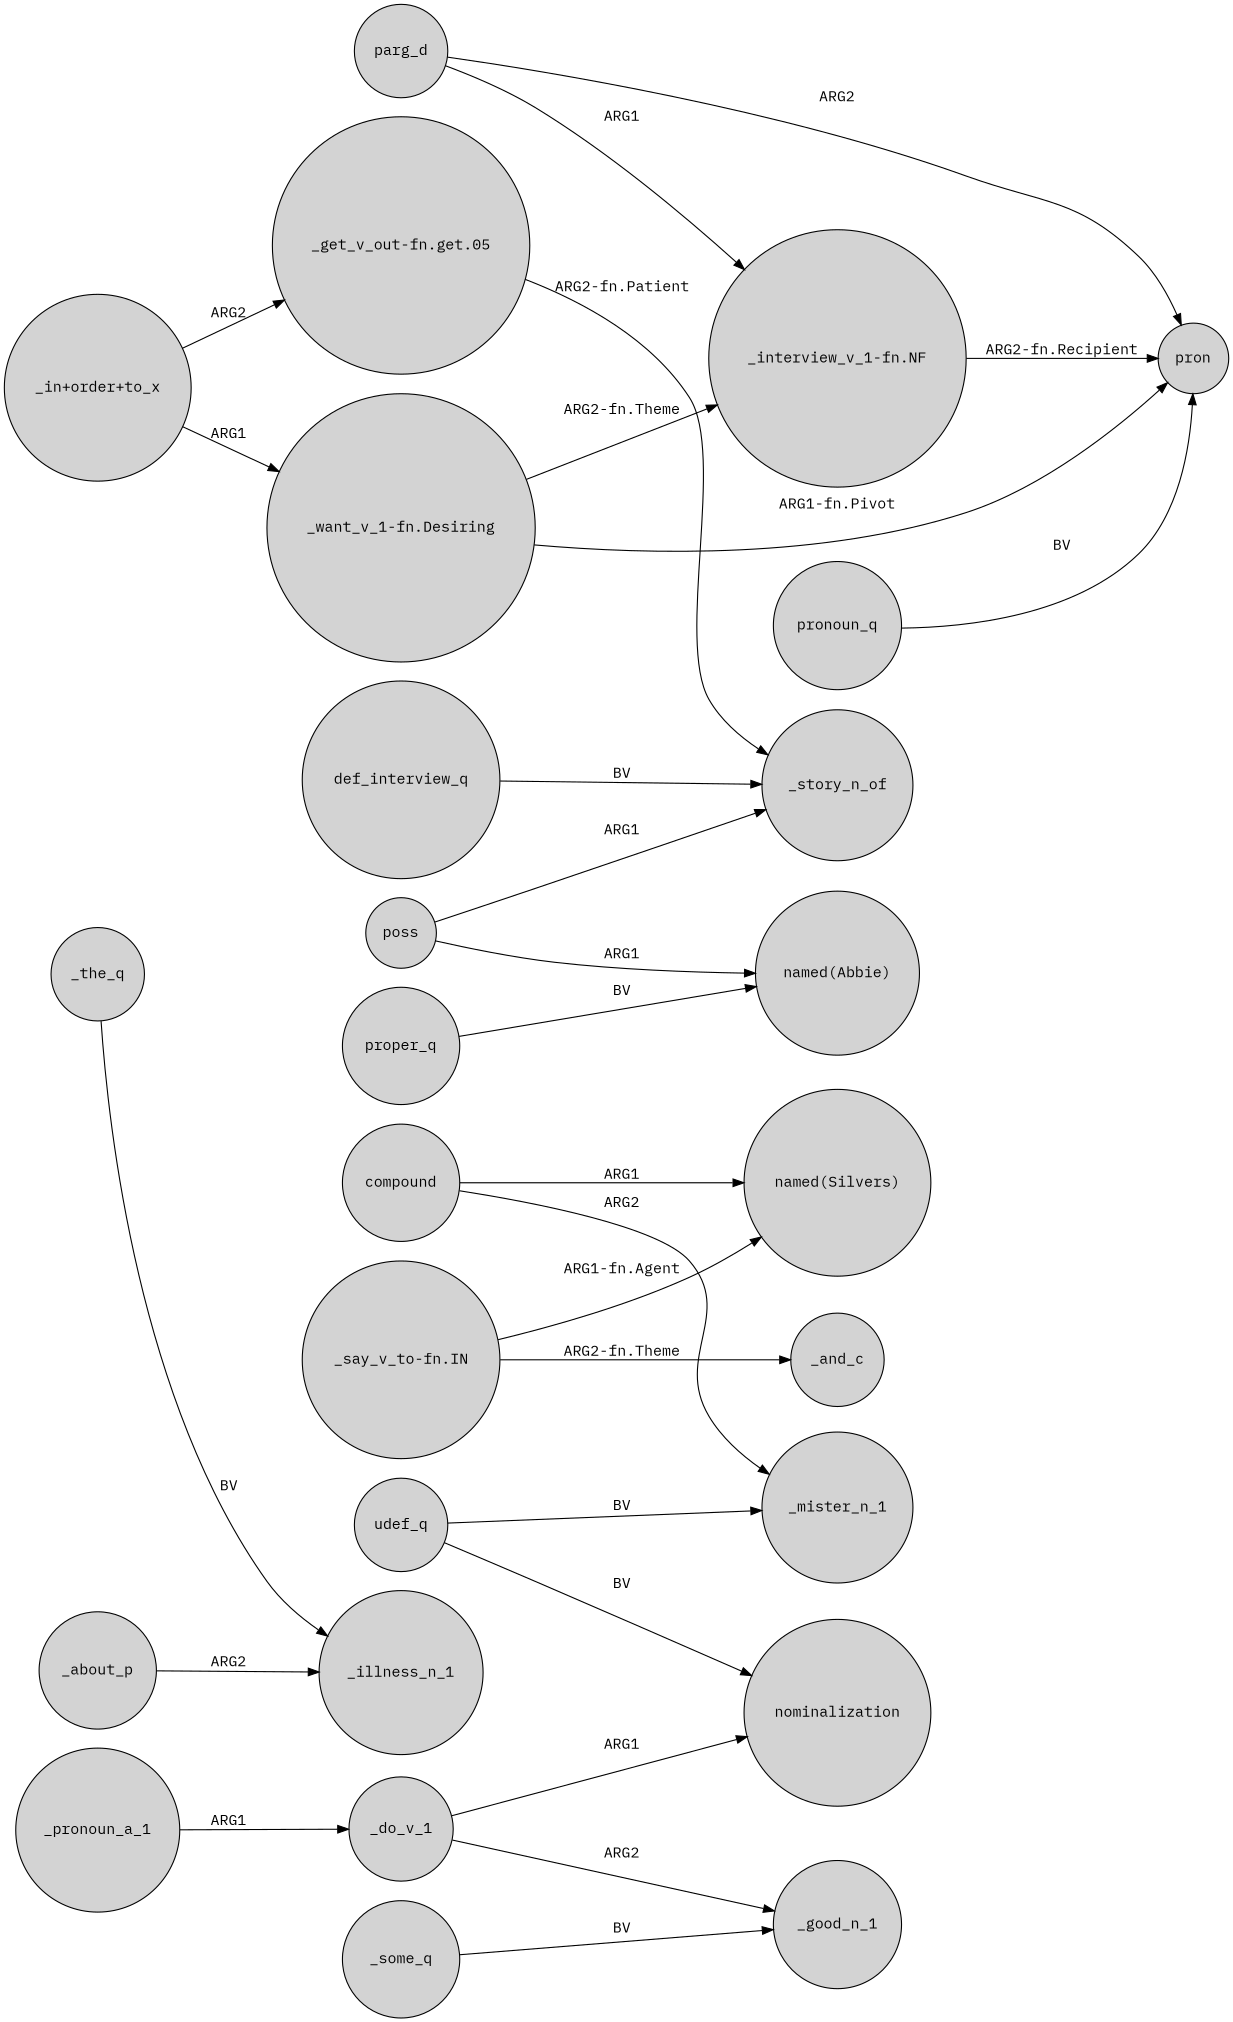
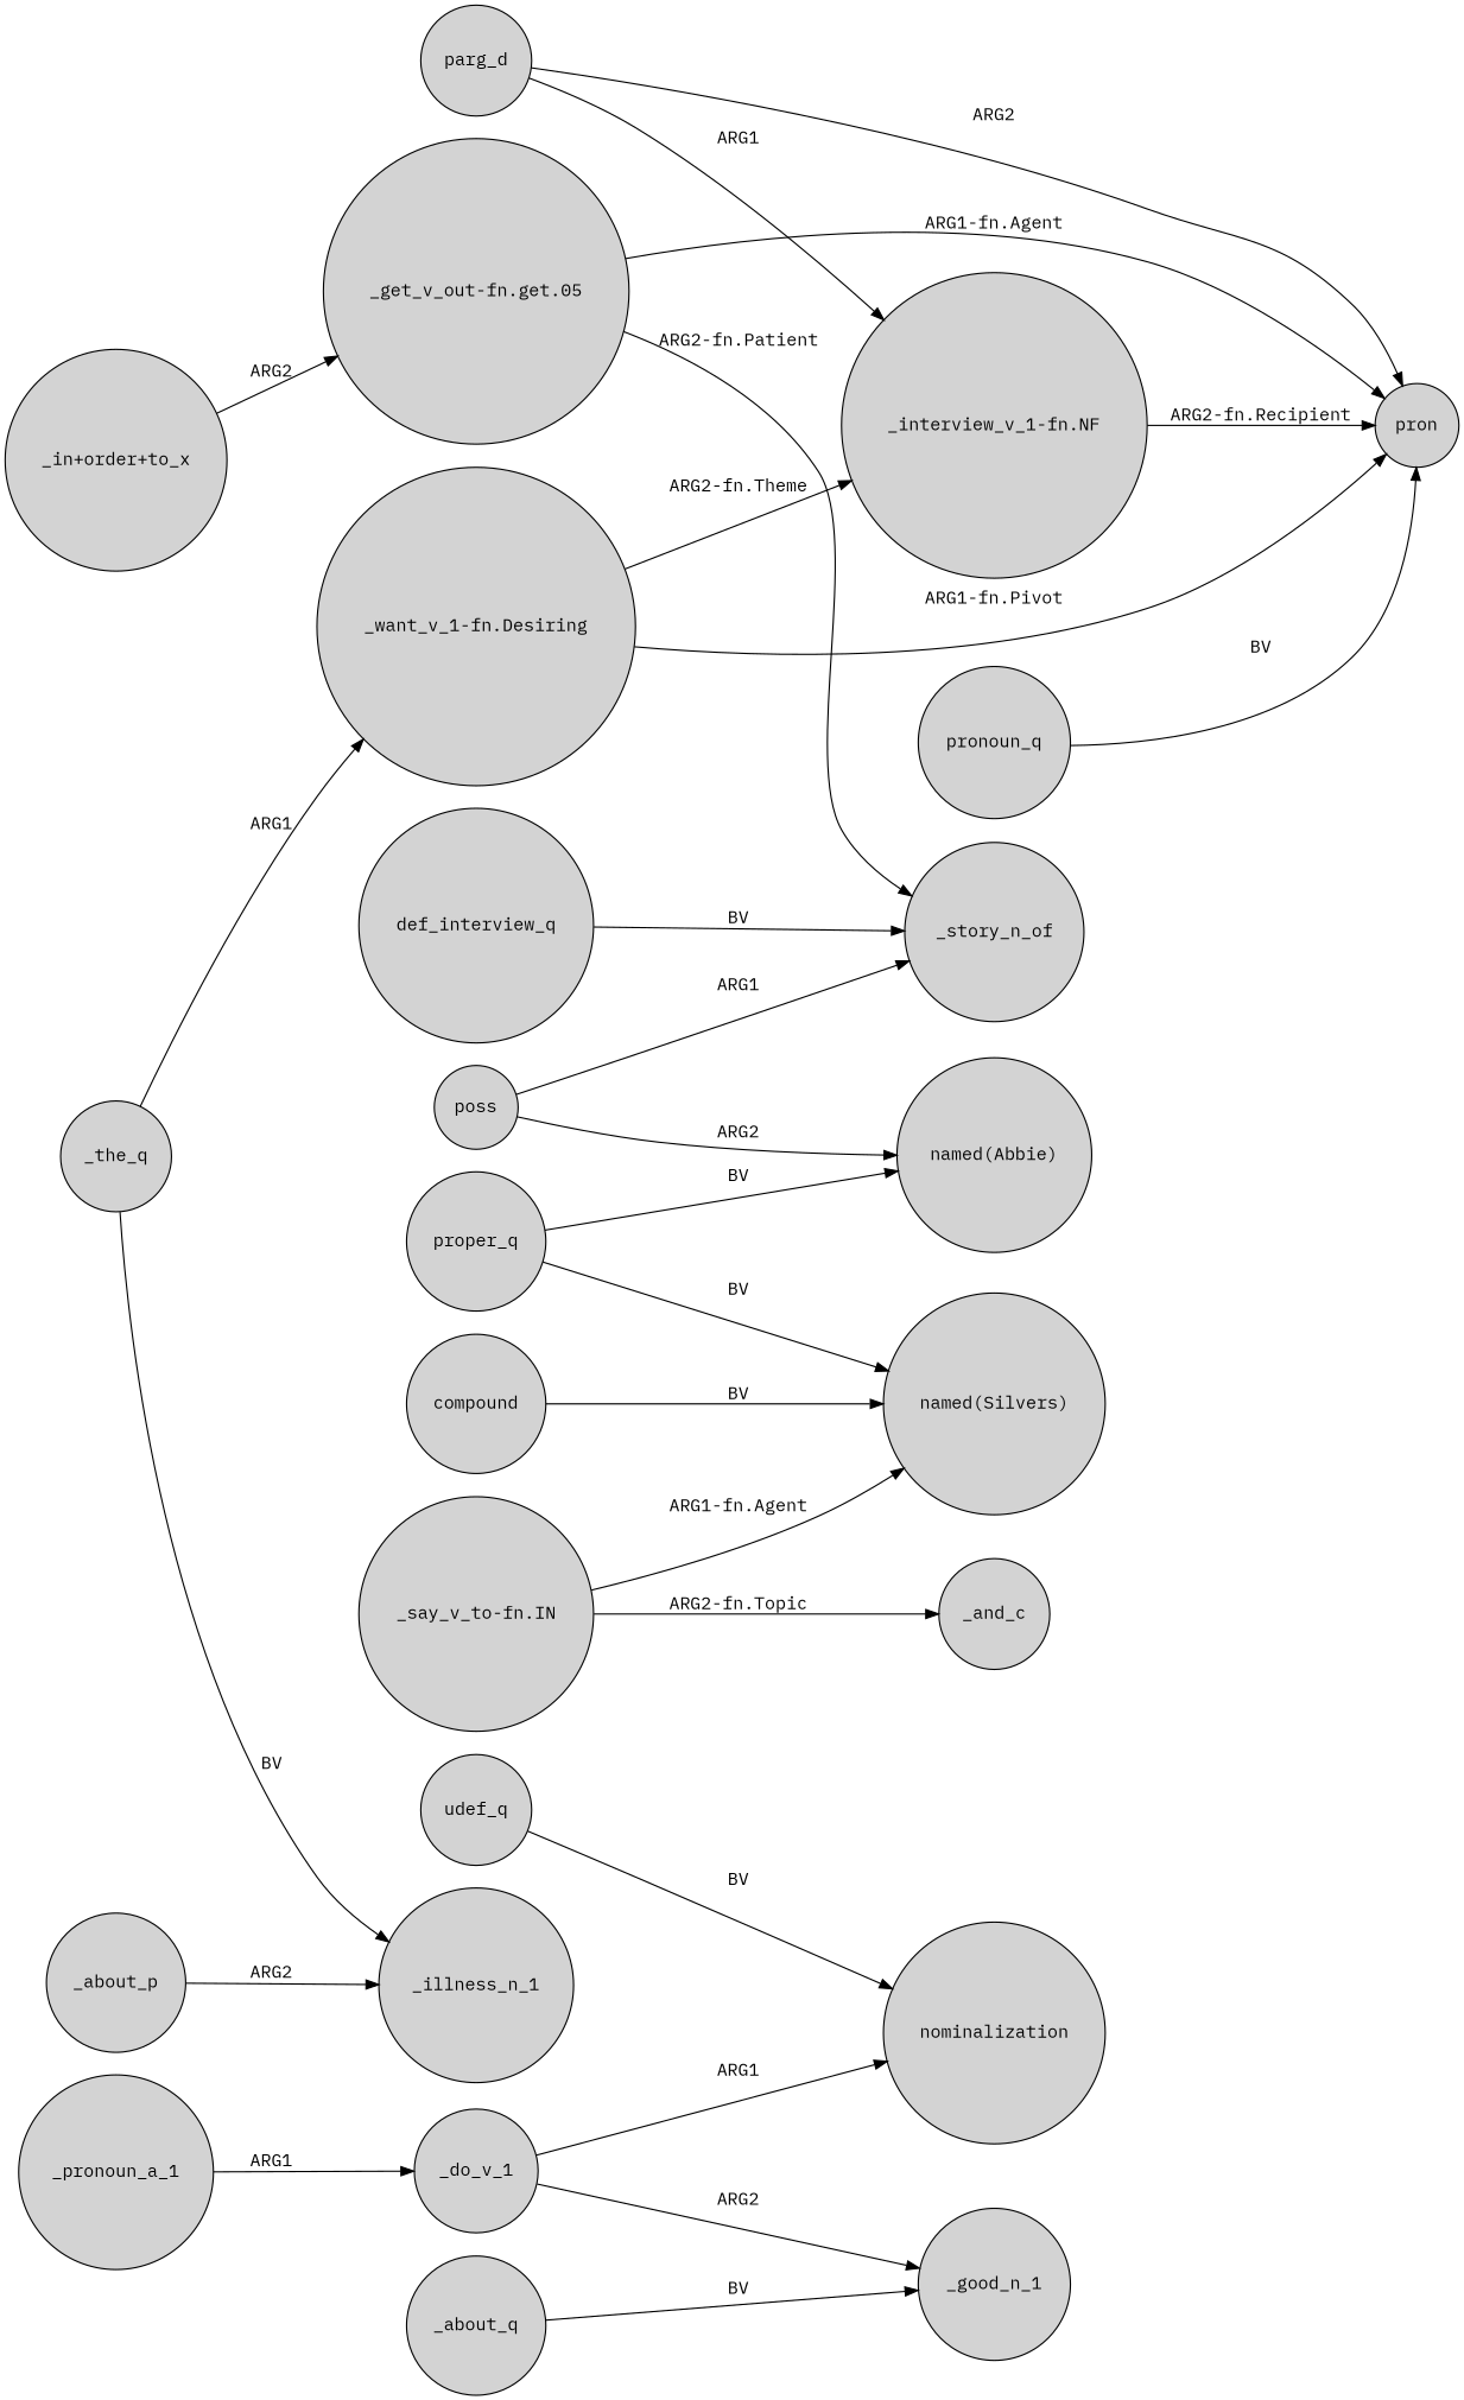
  digraph {
    fontname="IBM Plex Mono"
    rankdir=LR
    node [fontname="IBM Plex Mono" shape=circle style=filled]
    edge [fontname="IBM Plex Mono"]
    parg_d
    "_interview_v_1-fn.NF"
    pron
-   _some_q
+   _some_q [label=_about_q]
    _good_n_1
    _about_p
    _illness_n_1
    "_want_v_1-fn.Desiring"
    compound
-   _mister_n_1
    "named(Silvers)"
    "_get_v_out-fn.get.05"
    _story_n_of
    udef_q
    nominalization
    "_in+order+to_x"
    _the_q
    _do_v_1
    n19 [label=_pronoun_a_1]
    proper_q
    "named(Abbie)"
    pronoun_q
    "_say_v_to-fn.IN"
    _and_c
    poss
    n26 [label=def_interview_q]
    parg_d -> "_interview_v_1-fn.NF" [label=ARG1]
    parg_d -> pron [label=ARG2]
    "_interview_v_1-fn.NF" -> pron [label="ARG2-fn.Recipient"]
    _some_q -> _good_n_1 [label=BV]
    _about_p -> _illness_n_1 [label=ARG2]
    "_want_v_1-fn.Desiring" -> "_interview_v_1-fn.NF" [label="ARG2-fn.Theme"]
    "_want_v_1-fn.Desiring" -> pron [label="ARG1-fn.Pivot"]
-   compound -> _mister_n_1 [label=ARG2]
-   compound -> "named(Silvers)" [label=ARG1]
+   compound -> "named(Silvers)" [label=BV]
+   "_get_v_out-fn.get.05" -> pron [label="ARG1-fn.Agent"]
    "_get_v_out-fn.get.05" -> _story_n_of [label="ARG2-fn.Patient"]
-   udef_q -> _mister_n_1 [label=BV]
    udef_q -> nominalization [label=BV]
-   "_in+order+to_x" -> "_want_v_1-fn.Desiring" [label=ARG1]
+   _the_q -> "_want_v_1-fn.Desiring" [label=ARG1]
    "_in+order+to_x" -> "_get_v_out-fn.get.05" [label=ARG2]
    _the_q -> _illness_n_1 [label=BV]
    _do_v_1 -> _good_n_1 [label=ARG2]
    _do_v_1 -> nominalization [label=ARG1]
    n19 -> _do_v_1 [label=ARG1]
+   proper_q -> "named(Silvers)" [label=BV]
    proper_q -> "named(Abbie)" [label=BV]
    pronoun_q -> pron [label=BV]
    "_say_v_to-fn.IN" -> "named(Silvers)" [label="ARG1-fn.Agent"]
-   "_say_v_to-fn.IN" -> _and_c [label="ARG2-fn.Theme"]
+   "_say_v_to-fn.IN" -> _and_c [label="ARG2-fn.Topic"]
    poss -> _story_n_of [label=ARG1]
-   poss -> "named(Abbie)" [label=ARG1]
+   poss -> "named(Abbie)" [label=ARG2]
    n26 -> _story_n_of [label=BV]
  }
